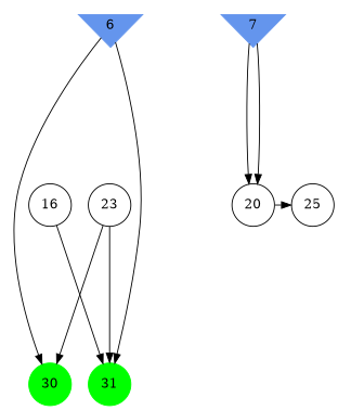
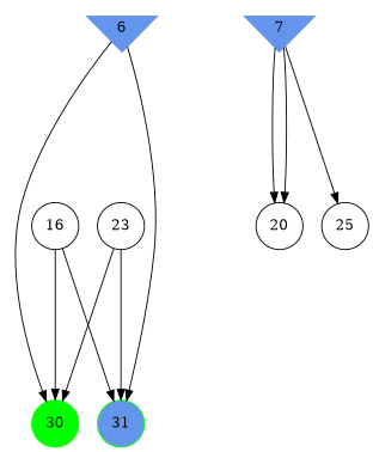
  digraph {
    ranksep=2.0
    node [color=black shape=circle]
    6 [color=cornflowerblue shape=invtriangle style=filled]
    7 [color=cornflowerblue shape=invtriangle style=filled]
    16
    20
    23
    25
    30 [color=green style=filled]
-   31 [color=green style=filled]
+   31 [color=green style=filled fillcolor=cornflowerblue]
    subgraph sub_1 {
      rank=same
      6
      7
    }
    subgraph sub_2 {
      rank=same
      16
      20
      23
      25
    }
    subgraph sub_3 {
      rank=same
      30
      31
    }
    6 -> 30
    6 -> 31
    7 -> 20
    7 -> 20
-   20 -> 25
+   7 -> 25
+   16 -> 30
    16 -> 31
    23 -> 30
    23 -> 31
  }
